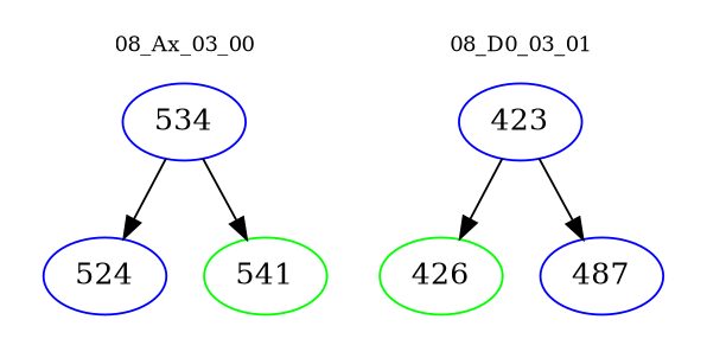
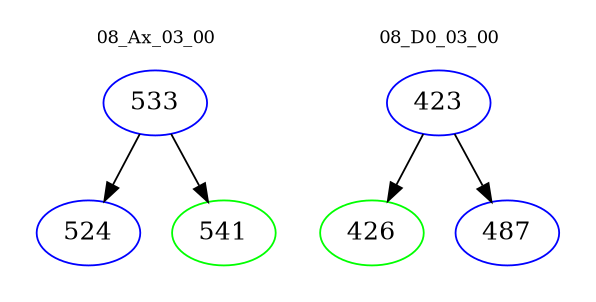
  digraph {
    node [color=blue]
    edge [color=black]
-   n1 [label=534]
+   n1 [label=533]
    n2 [label=524]
    n3 [color=green label=541]
    n4 [label=423]
    n5 [color=green label=426]
    n6 [label=487]
    subgraph cluster_1 {
      color=white
      fontsize=10
      label="08_Ax_03_00"
      n1
      n2
      n3
    }
    subgraph cluster_2 {
      color=white
      fontsize=10
-     label="08_D0_03_01"
+     label="08_D0_03_00"
      n4
      n5
      n6
    }
    n1 -> n2
    n1 -> n3
    n4 -> n5
    n4 -> n6
  }
